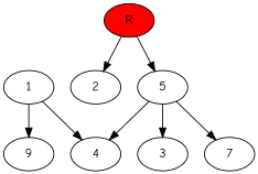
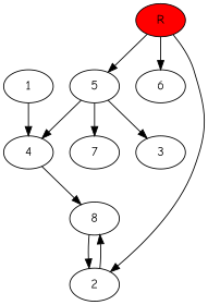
  digraph {
    fontname="Comic Neue"
    node [fontname="Comic Neue"]
    edge [fontname="Comic Neue"]
    1
    4
-   9
+   8
    2
    5
    3
    7
    R [fillcolor="#ff0000" style=filled]
+   6
    1 -> 4
-   1 -> 9
+   4 -> 8
+   8 -> 2
+   2 -> 8
    5 -> 4
    5 -> 3
    5 -> 7
    R -> 2
    R -> 5
+   R -> 6
  }
